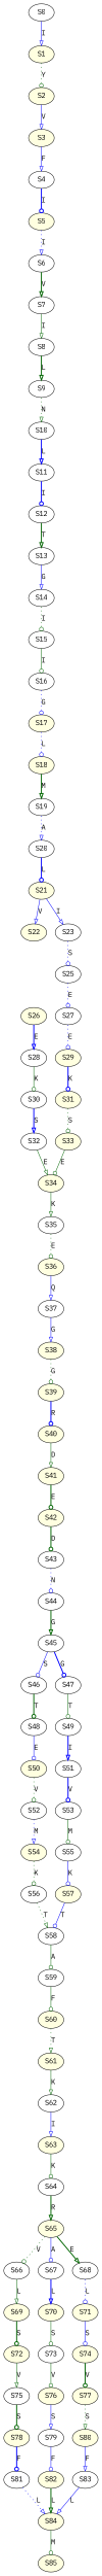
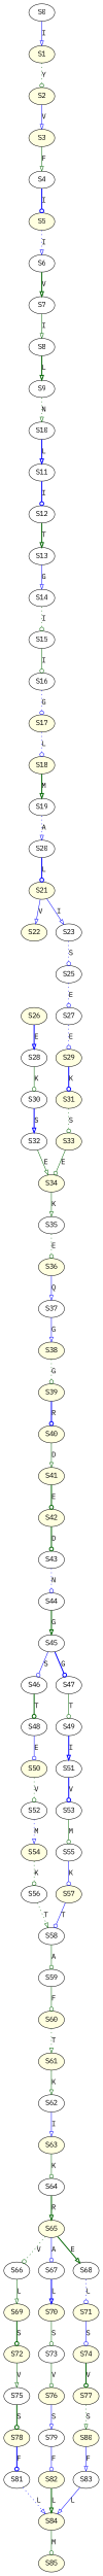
  strict digraph {
    fontname="IBM Plex Mono"
    node [fillcolor=white fontname="IBM Plex Mono" style=filled]
    edge [arrowhead=odot color=darkgreen fontname="IBM Plex Mono" style=solid]
    S1 [fillcolor=lightyellow]
    S0
    S2 [fillcolor=lightyellow]
    S3 [fillcolor=lightyellow]
    S4
    S5 [fillcolor=lightyellow]
    S6
    S7
    S8
    S9
    S10
    S11
    S12
    S13
    S14
    S15
    S16
    S17 [fillcolor=lightyellow]
    S18 [fillcolor=lightyellow]
    S19
    S20
    S21 [fillcolor=lightyellow]
    S22 [fillcolor=lightyellow]
    S23
    S25
    S27
    S26 [fillcolor=lightyellow]
    S28
    S29 [fillcolor=lightyellow]
    S30
    S31 [fillcolor=lightyellow]
    S32
    S33 [fillcolor=lightyellow]
    S34 [fillcolor=lightyellow]
    S35
    S36 [fillcolor=lightyellow]
    S37
    S38 [fillcolor=lightyellow]
    S39 [fillcolor=lightyellow]
    S40 [fillcolor=lightyellow]
    S41 [fillcolor=lightyellow]
    S42 [fillcolor=lightyellow]
    S43
    S44
    S45
    S46
    S47
    S48
    S49
    S50 [fillcolor=lightyellow]
    S51
    S52
    S53
    S54 [fillcolor=lightyellow]
    S55
    S56
    S57 [fillcolor=lightyellow]
    S58
    S59
    S60 [fillcolor=lightyellow]
    S61 [fillcolor=lightyellow]
    S62
    S63 [fillcolor=lightyellow]
    S64
    S65 [fillcolor=lightyellow]
    S66
    S67
    S68
    S69 [fillcolor=lightyellow]
    S70 [fillcolor=lightyellow]
    S71 [fillcolor=lightyellow]
    S72 [fillcolor=lightyellow]
    S73
    S74 [fillcolor=lightyellow]
    S75
    S76 [fillcolor=lightyellow]
    S77 [fillcolor=lightyellow]
    S78 [fillcolor=lightyellow]
    S79
    S80 [fillcolor=lightyellow]
    S81
    S82 [fillcolor=lightyellow]
    S83
    S84 [fillcolor=lightyellow]
    S85 [fillcolor=lightyellow]
    S1 -> S2 [label=Y style=dotted]
    S0 -> S1 [arrowhead=onormal color=blue label=I]
    S2 -> S3 [arrowhead=onormal color=blue label=V]
-   S3 -> S4 [arrowhead=onormal color=blue label=F]
+   S3 -> S4 [arrowhead=onormal label=F]
    S4 -> S5 [color=blue label=I style=bold]
    S5 -> S6 [arrowhead=onormal color=blue label=I style=dotted]
    S6 -> S7 [arrowhead=onormal label=V style=bold]
    S7 -> S8 [arrowhead=onormal label=I]
    S8 -> S9 [arrowhead=onormal label=L style=bold]
    S9 -> S10 [arrowhead=onormal label=N style=dotted]
    S10 -> S11 [arrowhead=onormal color=blue label=L style=bold]
    S11 -> S12 [color=blue label=I style=bold]
    S12 -> S13 [arrowhead=onormal label=T style=bold]
    S13 -> S14 [arrowhead=onormal color=blue label=G]
    S14 -> S15 [label=I style=dotted]
    S15 -> S16 [label=I]
    S16 -> S17 [color=blue label=G style=dotted]
    S17 -> S18 [color=blue label=L style=dotted]
    S18 -> S19 [arrowhead=onormal label=M style=bold]
    S19 -> S20 [arrowhead=onormal color=blue label=A style=dotted]
    S20 -> S21 [color=blue label=L style=bold]
    S21 -> S22 [arrowhead=onormal color=blue label=V]
    S21 -> S23 [arrowhead=onormal color=blue label=I]
    S23 -> S25 [color=blue label=S style=dotted]
    S25 -> S27 [color=blue label=E style=dotted]
    S27 -> S29 [color=blue label=E style=dotted]
    S26 -> S28 [arrowhead=onormal color=blue label=E style=bold]
    S28 -> S30 [label=K]
    S29 -> S31 [color=blue label=K style=bold]
    S30 -> S32 [arrowhead=onormal color=blue label=S style=bold]
    S31 -> S33 [label=S style=dotted]
    S32 -> S34 [arrowhead=onormal label=E]
    S33 -> S34 [label=E]
    S34 -> S35 [arrowhead=onormal label=K]
    S35 -> S36 [label=E style=dotted]
    S36 -> S37 [arrowhead=onormal color=blue label=Q]
    S37 -> S38 [arrowhead=onormal color=blue label=G]
    S38 -> S39 [label=G style=dotted]
    S39 -> S40 [color=blue label=R style=bold]
    S40 -> S41 [arrowhead=onormal label=D]
    S41 -> S42 [label=E style=bold]
    S42 -> S43 [label=D style=bold]
    S43 -> S44 [color=blue label=N style=dotted]
    S44 -> S45 [arrowhead=onormal label=G style=bold]
    S45 -> S46 [color=blue label=S]
    S45 -> S47 [color=blue label=G style=bold]
    S46 -> S48 [label=T style=bold]
    S47 -> S49 [label=T]
    S48 -> S50 [color=blue label=E]
    S49 -> S51 [arrowhead=onormal color=blue label=I style=bold]
    S50 -> S52 [label=V style=dotted]
    S51 -> S53 [color=blue label=V style=bold]
    S52 -> S54 [arrowhead=onormal color=blue label=M style=dotted]
    S53 -> S55 [label=M]
    S54 -> S56 [label=K style=dotted]
    S55 -> S57 [color=blue label=K]
    S56 -> S58 [arrowhead=onormal label=T style=dotted]
    S57 -> S58 [color=blue label=T]
    S58 -> S59 [label=A]
    S59 -> S60 [label=F]
    S60 -> S61 [arrowhead=onormal label=T style=dotted]
    S61 -> S62 [arrowhead=onormal label=K]
    S62 -> S63 [arrowhead=onormal color=blue label=I]
    S63 -> S64 [label=K]
    S64 -> S65 [arrowhead=onormal label=R style=bold]
    S65 -> S66 [label=V style=dotted]
    S65 -> S67 [color=blue label=A]
    S65 -> S68 [arrowhead=onormal label=E style=bold]
    S66 -> S69 [arrowhead=onormal label=L]
    S67 -> S70 [arrowhead=onormal color=blue label=L style=bold]
    S68 -> S71 [color=blue label=L style=dotted]
    S69 -> S72 [label=S style=bold]
    S70 -> S73 [label=S]
    S71 -> S74 [color=blue label=S]
    S72 -> S75 [arrowhead=onormal label=V]
    S73 -> S76 [label=V]
    S74 -> S77 [label=V style=bold]
    S75 -> S78 [label=S style=bold]
    S76 -> S79 [arrowhead=onormal color=blue label=S]
    S77 -> S80 [arrowhead=onormal label=S style=dotted]
    S78 -> S81 [color=blue label=F style=bold]
    S79 -> S82 [color=blue label=F]
    S80 -> S83 [arrowhead=onormal color=blue label=F]
    S81 -> S84 [arrowhead=onormal color=blue label=L style=dotted]
    S82 -> S84 [arrowhead=onormal label=L style=bold]
    S83 -> S84 [arrowhead=onormal color=blue label=L]
    S84 -> S85 [label=M]
  }
